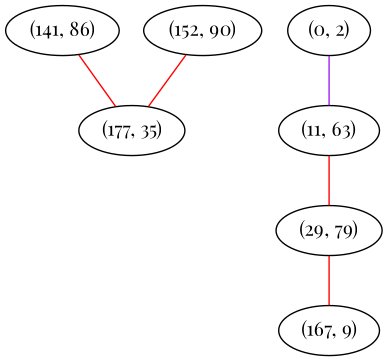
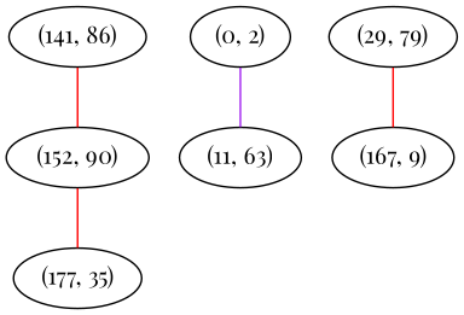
  graph {
    fontname="Playfair Display"
    node [fontname="Playfair Display"]
    edge [color=red fontname="Playfair Display" weight=1]
    "(141, 86)"
    "(152, 90)"
    "(11, 63)"
    "(29, 79)"
    "(177, 35)"
    n6 [label="(0, 2)"]
    "(167, 9)"
-   "(141, 86)" -- "(177, 35)"
+   "(141, 86)" -- "(152, 90)"
    "(152, 90)" -- "(177, 35)"
-   "(11, 63)" -- "(29, 79)"
    "(29, 79)" -- "(167, 9)"
    n6 -- "(11, 63)" [color=purple weight=4]
  }
